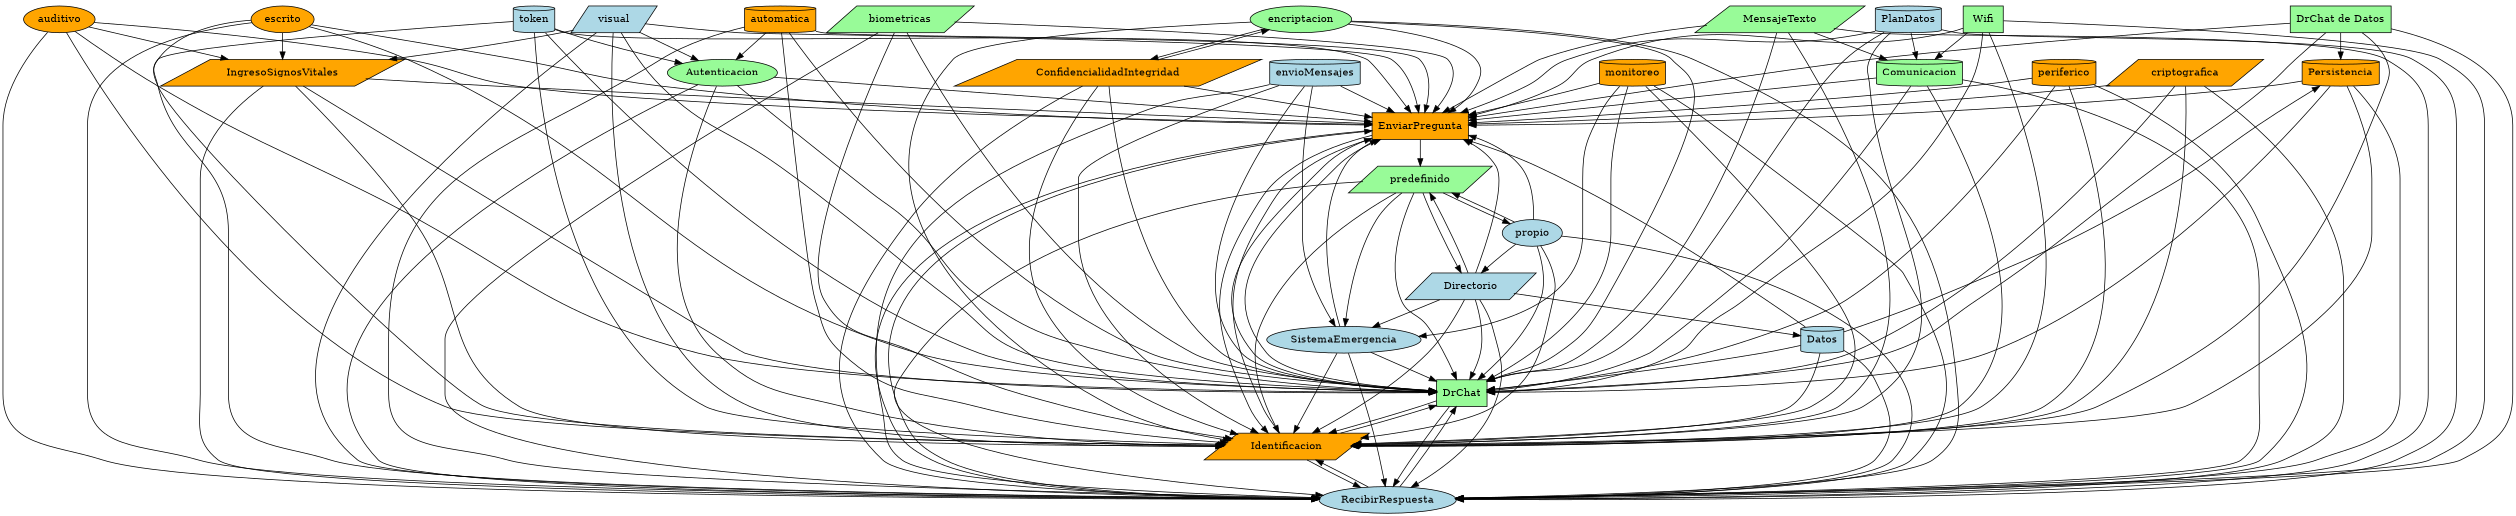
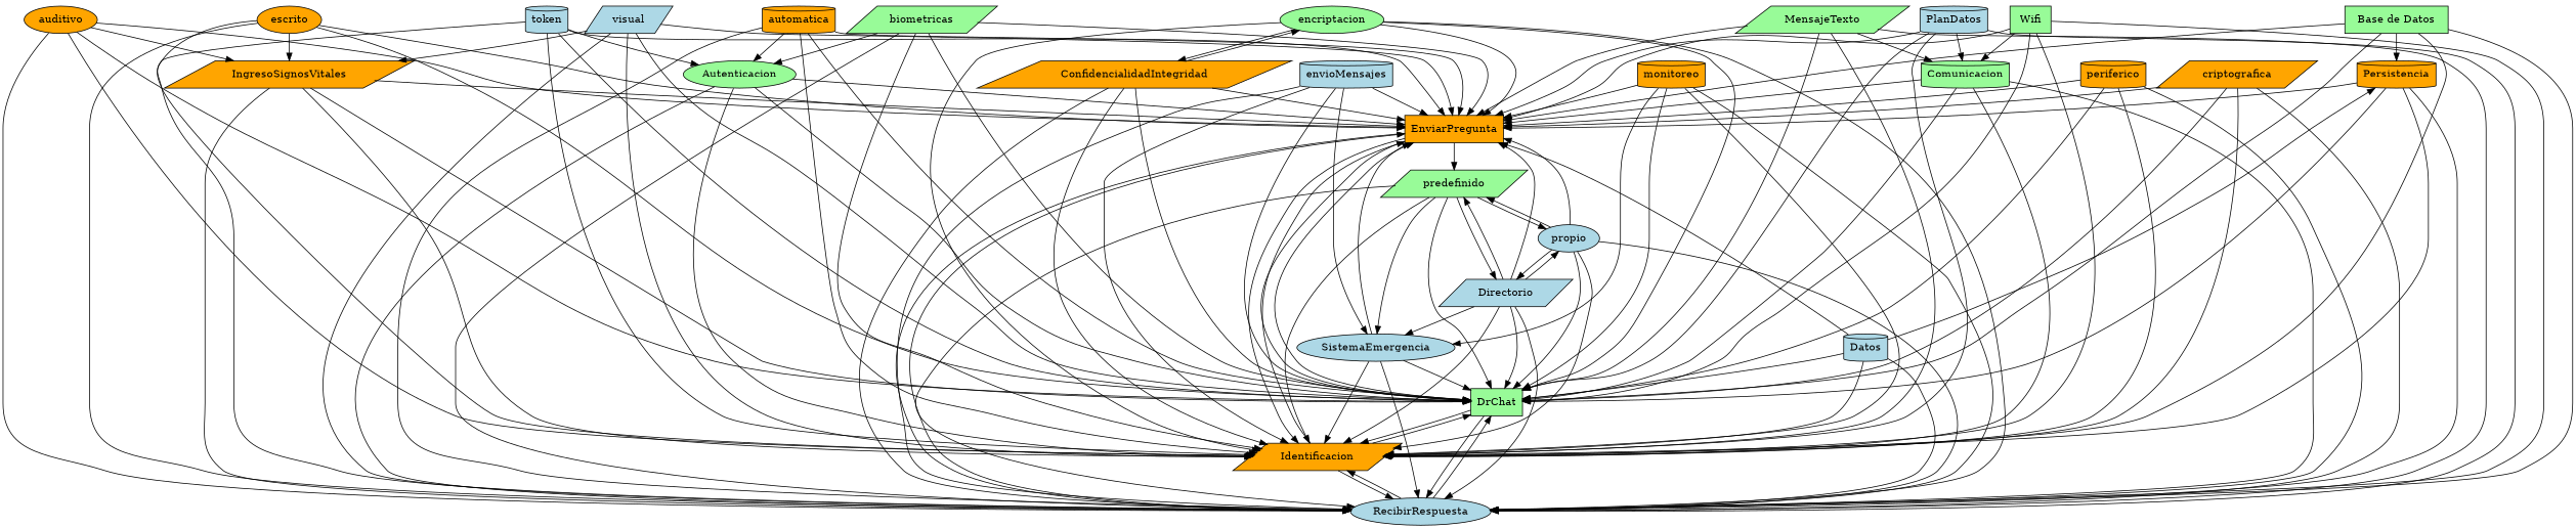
  digraph {
    rankdir=TB
    node [fillcolor=orange shape=cylinder style=filled]
    edge [arrowhead=normal]
    n1 [label=Persistencia]
    n2 [label=EnviarPregunta shape=box]
    n3 [fillcolor=palegreen label=DrChat shape=box]
    n4 [fillcolor=lightblue label=RecibirRespuesta shape=ellipse]
    n5 [label=Identificacion shape=parallelogram]
    n6 [fillcolor=palegreen label=predefinido shape=parallelogram]
    n7 [label=automatica]
    n8 [fillcolor=palegreen label=Autenticacion shape=ellipse]
    n9 [fillcolor=lightblue label=SistemaEmergencia shape=ellipse]
    n10 [fillcolor=palegreen label=biometricas shape=parallelogram]
    n11 [label=periferico]
    n12 [label=IngresoSignosVitales shape=parallelogram]
    n13 [label=criptografica shape=parallelogram]
    n14 [fillcolor=palegreen label=encriptacion shape=ellipse]
    n15 [label=ConfidencialidadIntegridad shape=parallelogram]
    n16 [fillcolor=lightblue label=propio shape=ellipse]
    n17 [fillcolor=lightblue label=Directorio shape=parallelogram]
    n18 [fillcolor=lightblue label=envioMensajes]
    n19 [fillcolor=lightblue label=token]
    n20 [fillcolor=lightblue label=Datos]
    n21 [fillcolor=palegreen label=MensajeTexto shape=parallelogram]
    n22 [fillcolor=palegreen label=Comunicacion]
    n23 [fillcolor=lightblue label=PlanDatos]
    n24 [label=monitoreo]
    n25 [label=auditivo shape=ellipse]
-   n26 [fillcolor=palegreen label="DrChat de Datos" shape=box]
+   n26 [fillcolor=palegreen label="Base de Datos" shape=box]
    n27 [label=escrito shape=ellipse]
    n28 [fillcolor=lightblue label=visual shape=parallelogram]
    n29 [fillcolor=palegreen label=Wifi shape=box]
    n1 -> n2
    n1 -> n3
    n1 -> n4
    n1 -> n5
    n2 -> n3
    n2 -> n4
    n2 -> n5
    n2 -> n6
    n3 -> n2
    n3 -> n4
    n3 -> n5
    n4 -> n2
    n4 -> n3
    n4 -> n5
    n5 -> n2
    n5 -> n3
    n5 -> n4
    n6 -> n3
    n6 -> n4
    n6 -> n5
    n6 -> n9
    n6 -> n16
    n6 -> n17
    n7 -> n2
    n7 -> n3
    n7 -> n4
    n7 -> n5
    n7 -> n8
    n8 -> n2
    n8 -> n3
    n8 -> n4
    n8 -> n5
    n9 -> n2
    n9 -> n3
    n9 -> n4
    n9 -> n5
    n10 -> n2
    n10 -> n3
    n10 -> n4
    n10 -> n5
-   n28 -> n8
+   n10 -> n8
    n11 -> n2
    n11 -> n3
    n11 -> n4
    n11 -> n5
    n12 -> n2
    n12 -> n3
    n12 -> n4
    n12 -> n5
    n13 -> n2
    n13 -> n3
    n13 -> n4
    n13 -> n5
    n14 -> n2
    n14 -> n3
    n14 -> n4
    n14 -> n5
    n14 -> n15
    n15 -> n2
    n15 -> n3
    n15 -> n4
    n15 -> n5
    n15 -> n14
    n16 -> n2
    n16 -> n3
    n16 -> n4
    n16 -> n5
    n16 -> n6
    n16 -> n17
    n17 -> n2
    n17 -> n3
    n17 -> n4
    n17 -> n5
    n17 -> n6
    n17 -> n9
-   n17 -> n20
+   n17 -> n16
    n18 -> n2
    n18 -> n3
    n18 -> n4
    n18 -> n5
    n18 -> n9
    n19 -> n2
    n19 -> n3
    n19 -> n4
    n19 -> n5
    n19 -> n8
    n20 -> n1
    n20 -> n2
    n20 -> n3
    n20 -> n4
    n20 -> n5
    n21 -> n2
    n21 -> n3
    n21 -> n4
    n21 -> n5
    n21 -> n22
    n22 -> n2
    n22 -> n3
    n22 -> n4
    n22 -> n5
    n23 -> n2
    n23 -> n3
    n23 -> n4
    n23 -> n5
    n23 -> n22
    n24 -> n2
    n24 -> n3
    n24 -> n4
    n24 -> n5
    n24 -> n9
    n25 -> n2
    n25 -> n3
    n25 -> n4
    n25 -> n5
    n25 -> n12
    n26 -> n1
    n26 -> n2
    n26 -> n3
    n26 -> n4
    n26 -> n5
    n27 -> n2
    n27 -> n3
    n27 -> n4
    n27 -> n5
    n27 -> n12
    n28 -> n2
    n28 -> n3
    n28 -> n4
    n28 -> n5
    n28 -> n12
    n29 -> n2
    n29 -> n3
    n29 -> n4
    n29 -> n5
    n29 -> n22
  }
